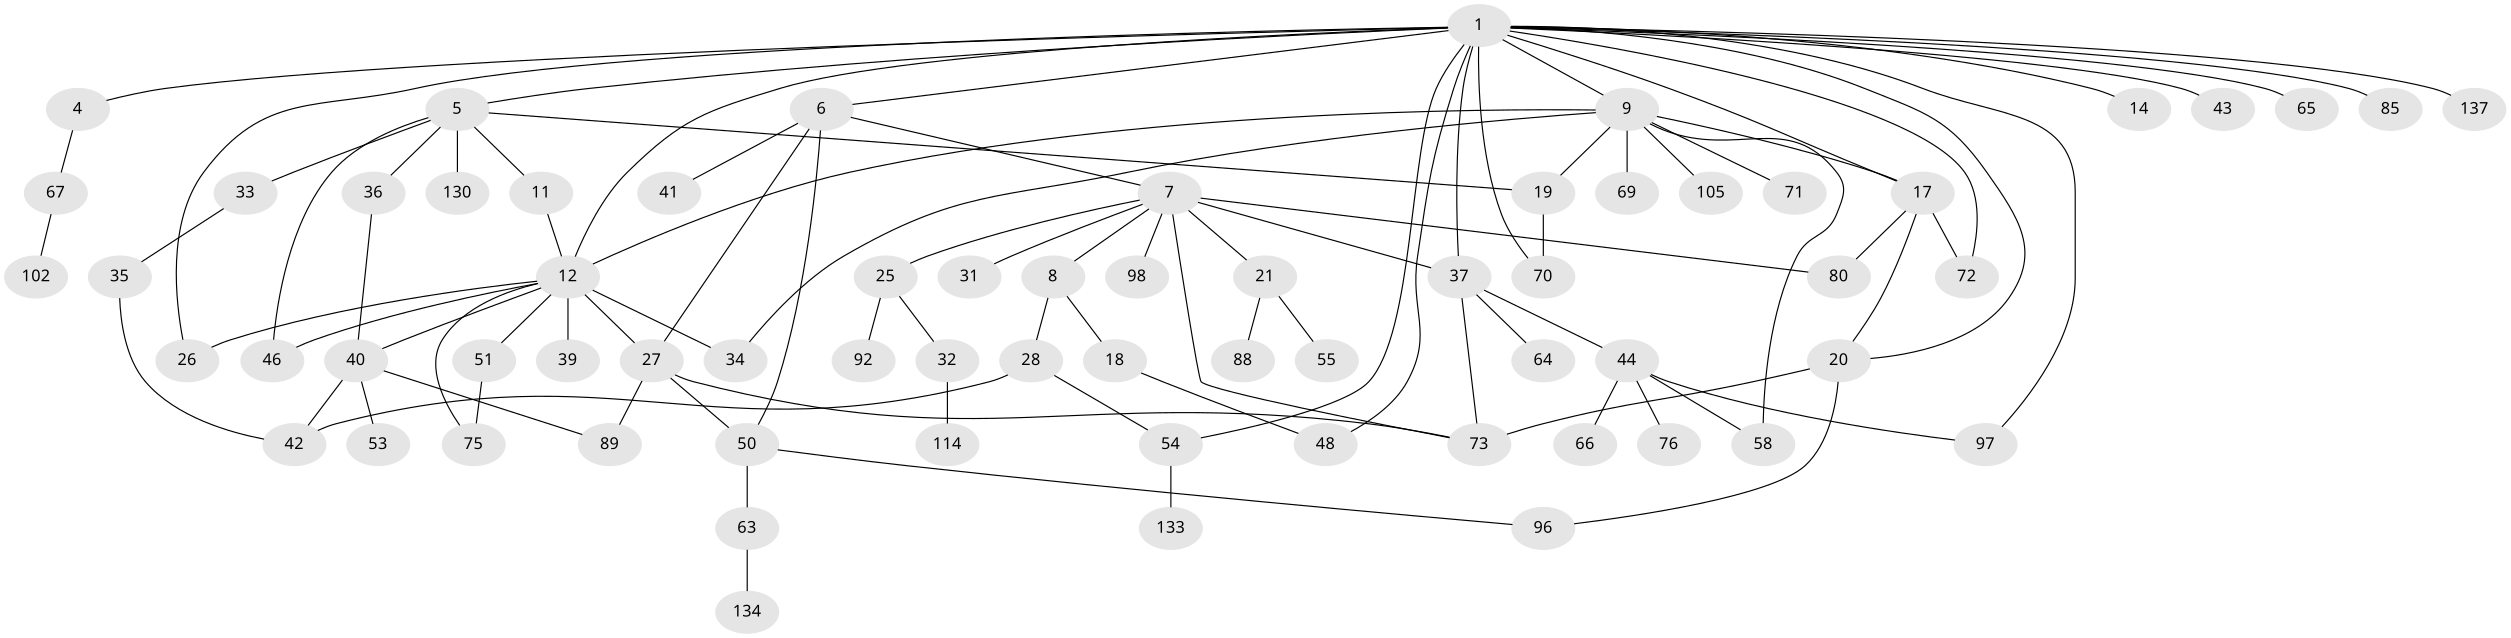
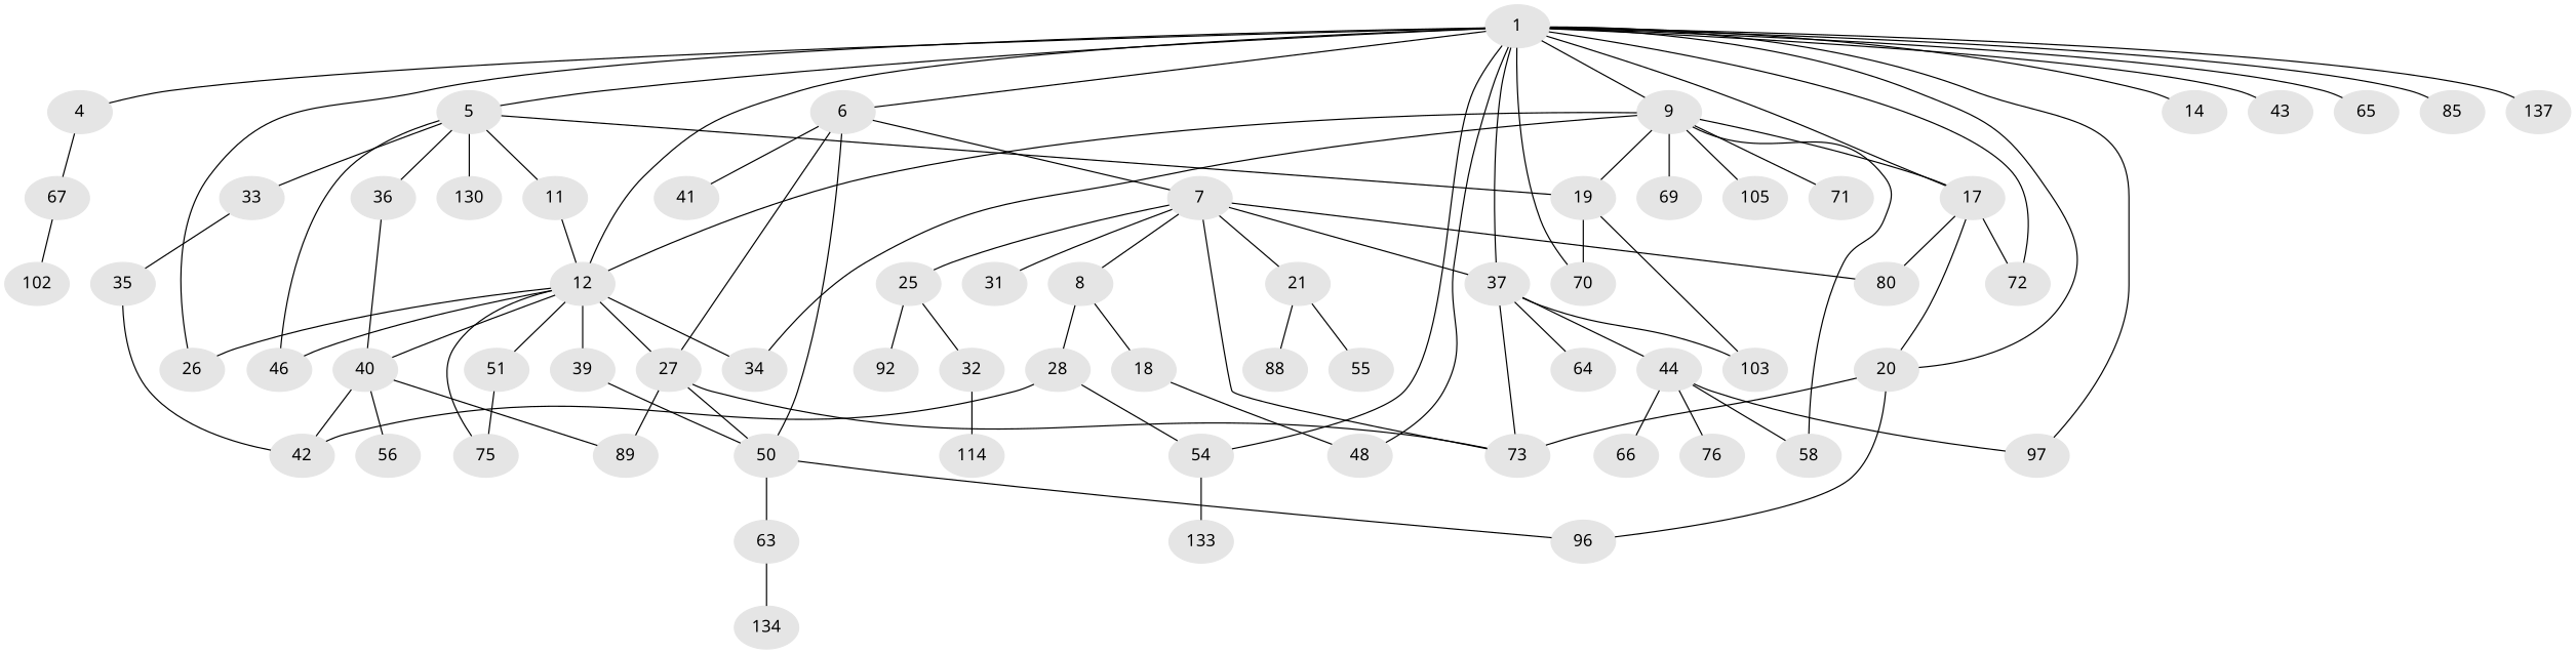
  graph {
    fontname="Noto Sans"
    node [color=gray90 fontname="Noto Sans" style=filled]
    edge [fontname="Noto Sans"]
    1 [super="+23+2"]
    4
    5 [super="+30"]
    6 [super="+123"]
    9 [super="+109+100+16+22"]
    12 [super="+45+129+15"]
    14
    17 [super="+20"]
    26
    37 [super="+93+61+56"]
    43
    48
    54 [super="+57"]
    n14 [label=20 super="+74"]
    65 [super="+116"]
    70
    72
    85 [super="+126"]
    97
    137
    n21 [label=67]
    11
    19 [super="+86+79"]
    33
    36 [super="+136"]
    46 [super="+94"]
    130
    7 [super="+10+13+24"]
    27 [super="+87+47+59"]
    41
    50 [super="+82"]
    71
    34
    58
    69
    105
    39
    40 [super="+78"]
    51
    75
    80
    73 [super="+99"]
+   103 [super="+127"]
    44
    64
    133
    96
    102
    35
    8 [super="+113"]
    21 [super="+38"]
    25
    31
-   98
    89
    63
    18
    28
    55
    88
    32 [super="+67+107"]
    92
    42 [super="+90"]
-   53
+   53 [label=56]
    114
    66
    76
    134
    1 -- 4
    1 -- 5
    1 -- 6
    1 -- 9
    1 -- 12 [weight=3]
    1 -- 14
    1 -- 17
    1 -- 26
    1 -- 37
    1 -- 43
    1 -- 48
    1 -- 54
    1 -- n14
    1 -- 65
    1 -- 70
    1 -- 72
    1 -- 85
    1 -- 97
    1 -- 137
    4 -- n21
    5 -- 11
    5 -- 19
    5 -- 33
    5 -- 36
    5 -- 46
    5 -- 130
    6 -- 7
    6 -- 27
    6 -- 41
    6 -- 50
    9 -- 12
    9 -- 17
    9 -- 19
    9 -- 71
    9 -- 34
    9 -- 58
    9 -- 69
    9 -- 105
    12 -- 26
    12 -- 46
    12 -- 27
    12 -- 34
    12 -- 39
    12 -- 40
    12 -- 51
    12 -- 75
    17 -- n14
    17 -- 72
    17 -- 80
    37 -- 73
+   37 -- 103
    37 -- 44
    37 -- 64
    54 -- 133
    n14 -- 73 [weight=2]
    n14 -- 96
    n21 -- 102
    11 -- 12
    19 -- 70 [weight=2]
+   19 -- 103
    33 -- 35
    36 -- 40
    7 -- 37 [weight=2]
    7 -- 80
    7 -- 73
    7 -- 8
    7 -- 21
    7 -- 25
    7 -- 31
-   7 -- 98
    27 -- 50
    27 -- 73
    27 -- 89
    50 -- 96
    50 -- 63
+   39 -- 50
    40 -- 89
    40 -- 42
    40 -- 53
    51 -- 75
    44 -- 97
    44 -- 58
    44 -- 66
    44 -- 76
    35 -- 42
    8 -- 18
    8 -- 28
    21 -- 55
    21 -- 88
    25 -- 32
    25 -- 92
    63 -- 134
    18 -- 48
    28 -- 54
    28 -- 42
    32 -- 114
  }
